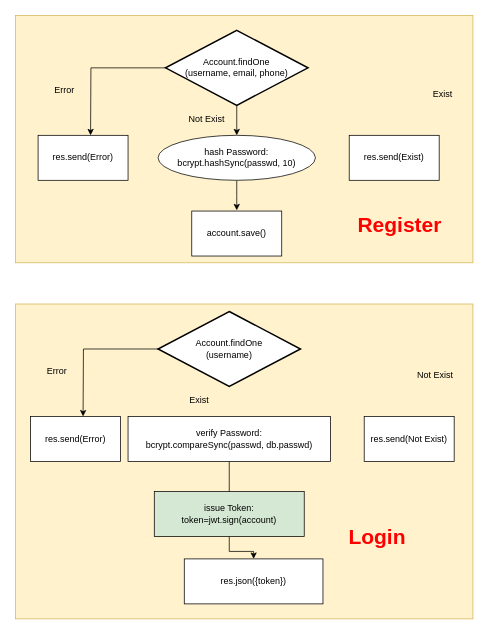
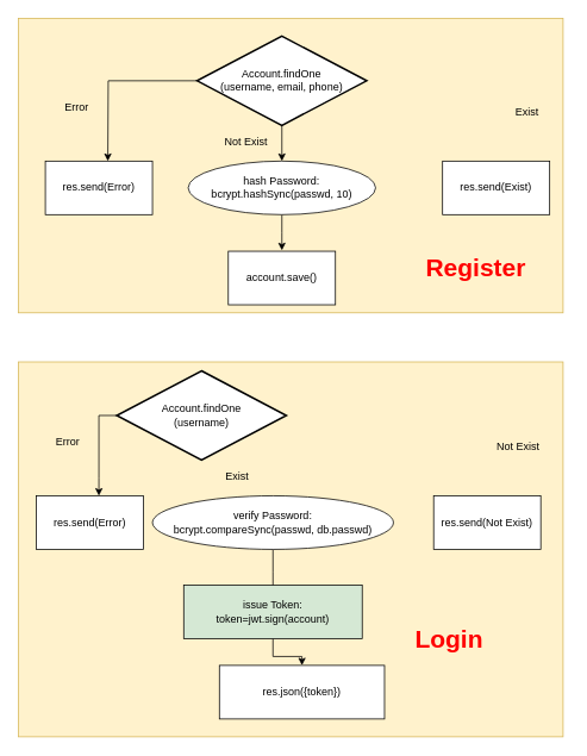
  <mxCell id="0" />
  <mxCell id="1" parent="0" />
  <mxCell id="2" value="" style="rounded=0;whiteSpace=wrap;html=1;fillColor=#fff2cc;strokeColor=#d6b656;" vertex="1" parent="1"><mxGeometry x="20" y="20" width="610" height="330" as="geometry" /></mxCell>
  <mxCell id="3" value="" style="rounded=0;whiteSpace=wrap;html=1;fillColor=#fff2cc;strokeColor=#d6b656;" vertex="1" parent="1"><mxGeometry x="20" y="405" width="610" height="420" as="geometry" /></mxCell>
  <mxCell id="4" style="edgeStyle=orthogonalEdgeStyle;rounded=0;orthogonalLoop=1;jettySize=auto;html=1;" parent="1" source="6" target="10" edge="1"><mxGeometry relative="1" as="geometry"><mxPoint x="315" y="170" as="targetPoint" /></mxGeometry></mxCell>
  <mxCell id="5" value="" style="edgeStyle=orthogonalEdgeStyle;rounded=0;orthogonalLoop=1;jettySize=auto;html=1;" parent="1" source="6" edge="1"><mxGeometry relative="1" as="geometry"><mxPoint x="120" y="180" as="targetPoint" /></mxGeometry></mxCell>
  <mxCell id="6" value="Account.findOne&lt;br&gt;(username, email, phone)" style="strokeWidth=2;html=1;shape=mxgraph.flowchart.decision;whiteSpace=wrap;" parent="1" vertex="1"><mxGeometry x="220" y="40" width="190" height="100" as="geometry" /></mxCell>
- <mxCell id="7" value="&lt;span style=&quot;white-space: normal&quot;&gt;res.send(Exist)&lt;/span&gt;" style="rounded=0;whiteSpace=wrap;html=1;" parent="1" vertex="1"><mxGeometry x="465" y="180" width="120" height="60" as="geometry" /></mxCell>
+ <mxCell id="7" value="&lt;span style=&quot;white-space: normal&quot;&gt;res.send(Exist)&lt;/span&gt;" style="rounded=0;whiteSpace=wrap;html=1;" parent="1" vertex="1"><mxGeometry x="495" y="180" width="120" height="60" as="geometry" /></mxCell>
  <mxCell id="8" value="Error" style="text;html=1;resizable=0;points=[];autosize=1;align=left;verticalAlign=top;spacingTop=-4;" parent="1" vertex="1"><mxGeometry x="70" y="110" width="40" height="10" as="geometry" /></mxCell>
  <mxCell id="9" style="edgeStyle=orthogonalEdgeStyle;rounded=0;orthogonalLoop=1;jettySize=auto;html=1;" edge="1" parent="1" source="10"><mxGeometry relative="1" as="geometry"><mxPoint x="315" y="280" as="targetPoint" /></mxGeometry></mxCell>
  <mxCell id="10" value="hash Password:&lt;br&gt;bcrypt.hashSync(passwd, 10)" style="ellipse;whiteSpace=wrap;html=1;" parent="1" vertex="1"><mxGeometry x="210" y="180" width="210" height="60" as="geometry" /></mxCell>
  <mxCell id="11" value="res.send(Error)" style="rounded=0;whiteSpace=wrap;html=1;" parent="1" vertex="1"><mxGeometry x="50" y="180" width="120" height="60" as="geometry" /></mxCell>
  <mxCell id="12" value="Not Exist" style="text;html=1;strokeColor=none;fillColor=none;align=center;verticalAlign=middle;whiteSpace=wrap;rounded=0;" parent="1" vertex="1"><mxGeometry x="240" y="149" width="70" height="20" as="geometry" /></mxCell>
  <mxCell id="13" value="&lt;span style=&quot;color: rgba(0 , 0 , 0 , 0) ; font-family: monospace ; font-size: 0px&quot;&gt;%3CmxGraphModel%3E%3Croot%3E%3CmxCell%20id%3D%220%22%2F%3E%3CmxCell%20id%3D%221%22%20parent%3D%220%22%2F%3E%3CmxCell%20id%3D%222%22%20value%3D%22Not%20Exist%22%20style%3D%22text%3Bhtml%3D1%3BstrokeColor%3Dnone%3BfillColor%3Dnone%3Balign%3Dcenter%3BverticalAlign%3Dmiddle%3BwhiteSpace%3Dwrap%3Brounded%3D0%3B%22%20vertex%3D%221%22%20parent%3D%221%22%3E%3CmxGeometry%20x%3D%22540%22%20y%3D%22140%22%20width%3D%2240%22%20height%3D%2220%22%20as%3D%22geometry%22%2F%3E%3C%2FmxCell%3E%3C%2Froot%3E%3C%2FmxGraphModel%3E&lt;/span&gt;" style="text;html=1;resizable=0;points=[];autosize=1;align=left;verticalAlign=top;spacingTop=-4;" parent="1" vertex="1"><mxGeometry x="545" y="145" width="20" height="20" as="geometry" /></mxCell>
  <mxCell id="14" value="Exist" style="text;html=1;strokeColor=none;fillColor=none;align=center;verticalAlign=middle;whiteSpace=wrap;rounded=0;" parent="1" vertex="1"><mxGeometry x="545" y="115" width="90" height="20" as="geometry" /></mxCell>
  <mxCell id="15" value="account.save()" style="rounded=0;whiteSpace=wrap;html=1;" vertex="1" parent="1"><mxGeometry x="255" y="281" width="120" height="60" as="geometry" /></mxCell>
  <mxCell id="16" value="" style="edgeStyle=orthogonalEdgeStyle;rounded=0;orthogonalLoop=1;jettySize=auto;html=1;" edge="1" parent="1" source="17"><mxGeometry relative="1" as="geometry"><mxPoint x="110" y="555" as="targetPoint" /></mxGeometry></mxCell>
- <mxCell id="17" value="Account.findOne&lt;br&gt;(username)" style="strokeWidth=2;html=1;shape=mxgraph.flowchart.decision;whiteSpace=wrap;" vertex="1" parent="1"><mxGeometry x="210" y="415" width="190" height="100" as="geometry" /></mxCell>
+ <mxCell id="17" value="Account.findOne&lt;br&gt;(username)" style="strokeWidth=2;html=1;shape=mxgraph.flowchart.decision;whiteSpace=wrap;" vertex="1" parent="1"><mxGeometry x="130" y="415" width="190" height="100" as="geometry" /></mxCell>
  <mxCell id="18" value="&lt;span style=&quot;white-space: normal&quot;&gt;res.send(Not Exist)&lt;/span&gt;" style="rounded=0;whiteSpace=wrap;html=1;" vertex="1" parent="1"><mxGeometry x="485" y="555" width="120" height="60" as="geometry" /></mxCell>
  <mxCell id="19" value="Error" style="text;html=1;resizable=0;points=[];autosize=1;align=left;verticalAlign=top;spacingTop=-4;" vertex="1" parent="1"><mxGeometry x="60" y="485" width="40" height="10" as="geometry" /></mxCell>
  <mxCell id="20" style="edgeStyle=orthogonalEdgeStyle;rounded=0;orthogonalLoop=1;jettySize=auto;html=1;" edge="1" parent="1" source="21"><mxGeometry relative="1" as="geometry"><mxPoint x="305" y="665" as="targetPoint" /></mxGeometry></mxCell>
- <mxCell id="21" value="verify Password:&lt;br&gt;bcrypt.compareSync(passwd, db.passwd)" style="rounded=0;whiteSpace=wrap;html=1;" vertex="1" parent="1"><mxGeometry x="170" y="555" width="270" height="60" as="geometry" /></mxCell>
+ <mxCell id="21" value="verify Password:&lt;br&gt;bcrypt.compareSync(passwd, db.passwd)" style="ellipse;whiteSpace=wrap;html=1;" vertex="1" parent="1"><mxGeometry x="170" y="555" width="270" height="60" as="geometry" /></mxCell>
  <mxCell id="22" value="res.send(Error)" style="rounded=0;whiteSpace=wrap;html=1;" vertex="1" parent="1"><mxGeometry x="40" y="555" width="120" height="60" as="geometry" /></mxCell>
  <mxCell id="23" value="Exist" style="text;html=1;strokeColor=none;fillColor=none;align=center;verticalAlign=middle;whiteSpace=wrap;rounded=0;" vertex="1" parent="1"><mxGeometry x="230" y="524" width="70" height="20" as="geometry" /></mxCell>
  <mxCell id="24" value="&lt;span style=&quot;color: rgba(0 , 0 , 0 , 0) ; font-family: monospace ; font-size: 0px&quot;&gt;%3CmxGraphModel%3E%3Croot%3E%3CmxCell%20id%3D%220%22%2F%3E%3CmxCell%20id%3D%221%22%20parent%3D%220%22%2F%3E%3CmxCell%20id%3D%222%22%20value%3D%22Not%20Exist%22%20style%3D%22text%3Bhtml%3D1%3BstrokeColor%3Dnone%3BfillColor%3Dnone%3Balign%3Dcenter%3BverticalAlign%3Dmiddle%3BwhiteSpace%3Dwrap%3Brounded%3D0%3B%22%20vertex%3D%221%22%20parent%3D%221%22%3E%3CmxGeometry%20x%3D%22540%22%20y%3D%22140%22%20width%3D%2240%22%20height%3D%2220%22%20as%3D%22geometry%22%2F%3E%3C%2FmxCell%3E%3C%2Froot%3E%3C%2FmxGraphModel%3E&lt;/span&gt;" style="text;html=1;resizable=0;points=[];autosize=1;align=left;verticalAlign=top;spacingTop=-4;" vertex="1" parent="1"><mxGeometry x="535" y="520" width="20" height="20" as="geometry" /></mxCell>
  <mxCell id="25" value="Not Exist" style="text;html=1;strokeColor=none;fillColor=none;align=center;verticalAlign=middle;whiteSpace=wrap;rounded=0;" vertex="1" parent="1"><mxGeometry x="535" y="490" width="90" height="20" as="geometry" /></mxCell>
  <mxCell id="26" value="" style="edgeStyle=orthogonalEdgeStyle;rounded=0;orthogonalLoop=1;jettySize=auto;html=1;entryX=0.5;entryY=0;entryDx=0;entryDy=0;" edge="1" parent="1" source="27" target="28"><mxGeometry relative="1" as="geometry" /></mxCell>
  <mxCell id="27" value="issue Token:&lt;br&gt;token=jwt.sign(account)" style="rounded=0;whiteSpace=wrap;html=1;fillColor=#d5e8d4;" vertex="1" parent="1"><mxGeometry x="205" y="655" width="200" height="60" as="geometry" /></mxCell>
  <mxCell id="28" value="res.json({token})" style="rounded=0;whiteSpace=wrap;html=1;" vertex="1" parent="1"><mxGeometry x="245" y="745" width="185" height="60" as="geometry" /></mxCell>
  <mxCell id="29" value="&lt;b&gt;&lt;font style=&quot;font-size: 28px&quot; color=&quot;#ff0000&quot;&gt;Login&lt;/font&gt;&lt;/b&gt;" style="text;html=1;strokeColor=none;fillColor=none;align=center;verticalAlign=middle;whiteSpace=wrap;rounded=0;" vertex="1" parent="1"><mxGeometry x="480" y="705" width="45" height="20" as="geometry" /></mxCell>
  <mxCell id="30" value="&lt;b&gt;&lt;font style=&quot;font-size: 28px&quot; color=&quot;#ff0000&quot;&gt;Register&lt;/font&gt;&lt;/b&gt;" style="text;html=1;strokeColor=none;fillColor=none;align=center;verticalAlign=middle;whiteSpace=wrap;rounded=0;" vertex="1" parent="1"><mxGeometry x="510" y="290" width="45" height="20" as="geometry" /></mxCell>
